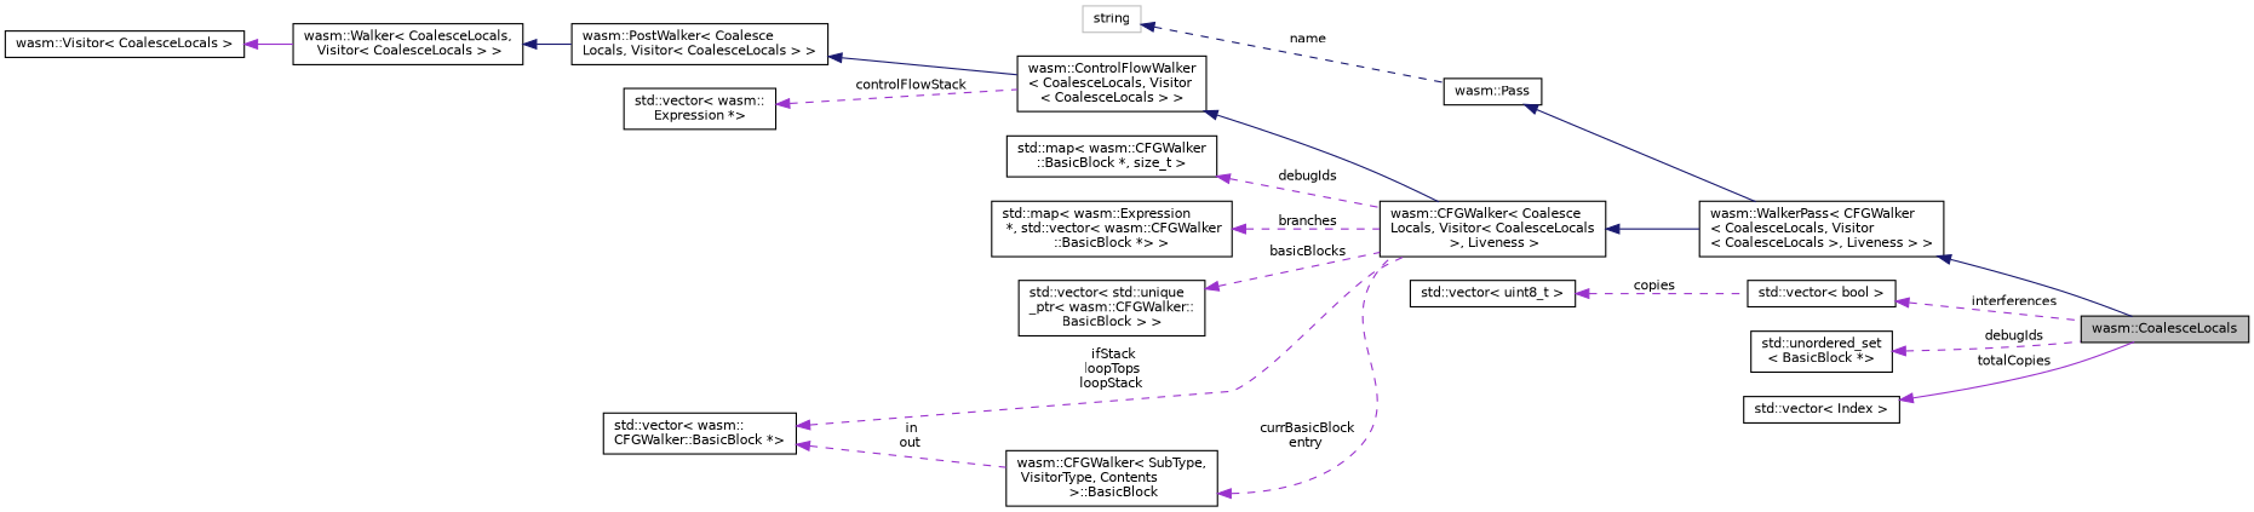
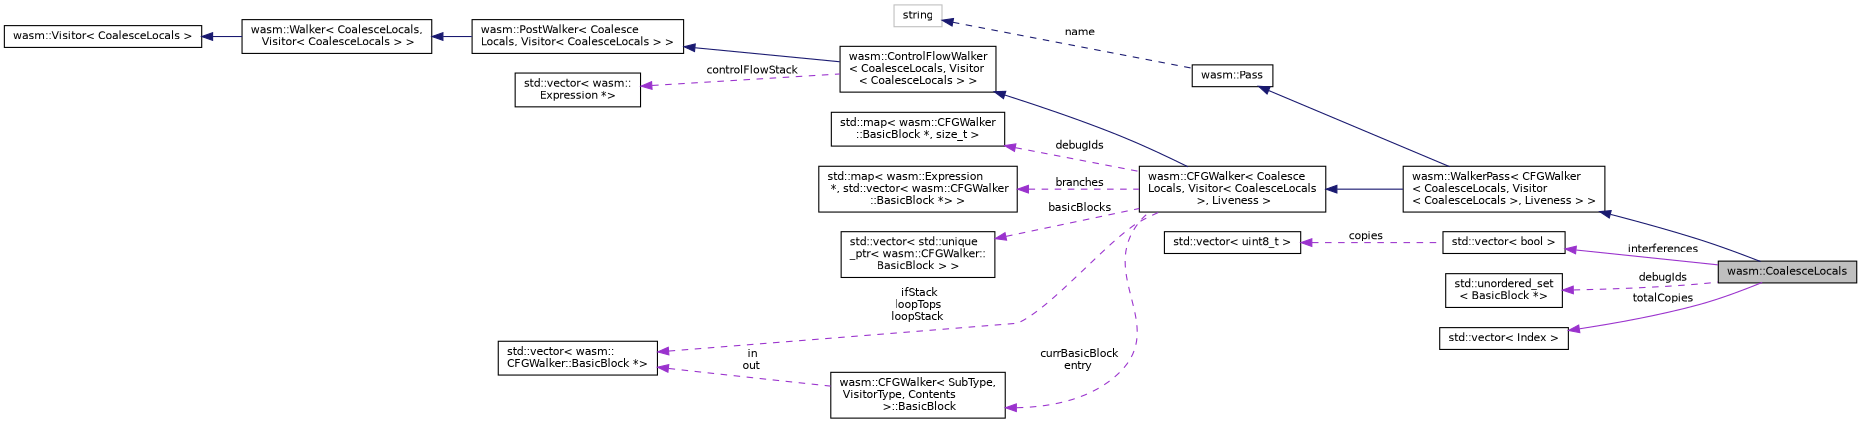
  digraph {
    rankdir=LR
    node [color=black fillcolor=white fontname=Helvetica fontsize=10 shape=record style=filled]
    edge [color=darkorchid3 dir=back fontname=Helvetica fontsize=10 labelfontname=Helvetica labelfontsize=10 style=dashed]
    n1 [fillcolor=grey75 fontcolor=black height=0.2 label="wasm::CoalesceLocals" width=0.4]
    n2 [height=0.2 label="wasm::WalkerPass\< CFGWalker\l\< CoalesceLocals, Visitor\l\< CoalesceLocals \>, Liveness \> \>" width=0.4]
    n3 [height=0.2 label="wasm::Pass" width=0.4]
    n4 [color=grey75 height=0.2 label=string width=0.4]
    n5 [height=0.2 label="wasm::CFGWalker\< Coalesce\lLocals, Visitor\< CoalesceLocals\l \>, Liveness \>" width=0.4]
    n6 [height=0.2 label="wasm::ControlFlowWalker\l\< CoalesceLocals, Visitor\l\< CoalesceLocals \> \>" width=0.4]
    n7 [height=0.2 label="wasm::PostWalker\< Coalesce\lLocals, Visitor\< CoalesceLocals \> \>" width=0.4]
    n8 [height=0.2 label="wasm::Walker\< CoalesceLocals,\l Visitor\< CoalesceLocals \> \>" width=0.4]
    n9 [height=0.2 label="wasm::Visitor\< CoalesceLocals \>" width=0.4]
    n10 [height=0.2 label="std::vector\< wasm::\lExpression *\>" width=0.4]
    n11 [height=0.2 label="std::map\< wasm::CFGWalker\l::BasicBlock *, size_t \>" width=0.4]
    n12 [height=0.2 label="std::map\< wasm::Expression\l *, std::vector\< wasm::CFGWalker\l::BasicBlock *\> \>" width=0.4]
    n13 [height=0.2 label="std::vector\< std::unique\l_ptr\< wasm::CFGWalker::\lBasicBlock \> \>" width=0.4]
    n14 [height=0.2 label="std::vector\< wasm::\lCFGWalker::BasicBlock *\>" width=0.4]
    n15 [height=0.2 label="wasm::CFGWalker\< SubType,\l VisitorType, Contents\l \>::BasicBlock" width=0.4]
    n16 [height=0.2 label="std::vector\< uint8_t \>" width=0.4]
    n17 [height=0.2 label="std::vector\< bool \>" width=0.4]
    n18 [height=0.2 label="std::unordered_set\l\< BasicBlock *\>" width=0.4]
    n19 [height=0.2 label="std::vector\< Index \>" width=0.4]
    n2 -> n1 [color=midnightblue style=solid]
    n3 -> n2 [color=midnightblue style=solid]
    n4 -> n3 [color=midnightblue label=" name"]
    n5 -> n2 [color=midnightblue style=solid]
    n6 -> n5 [color=midnightblue style=solid]
    n7 -> n6 [color=midnightblue style=solid]
    n8 -> n7 [color=midnightblue style=solid]
-   n9 -> n8 [style=solid]
+   n9 -> n8 [color=midnightblue style=solid]
    n10 -> n6 [label=" controlFlowStack"]
    n11 -> n5 [label=" debugIds"]
    n12 -> n5 [label=" branches"]
    n13 -> n5 [label=" basicBlocks"]
    n14 -> n5 [label=" ifStack\nloopTops\nloopStack"]
    n14 -> n15 [label=" in\nout"]
    n15 -> n5 [label=" currBasicBlock\nentry"]
    n16 -> n17 [label=" copies"]
-   n17 -> n1 [label=" interferences"]
+   n17 -> n1 [label=" interferences" style=solid]
    n18 -> n1 [label=" debugIds"]
    n19 -> n1 [label=" totalCopies" style=solid]
  }
